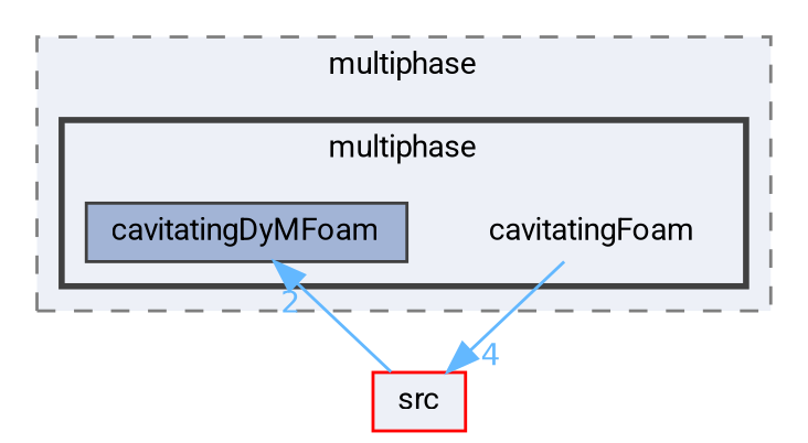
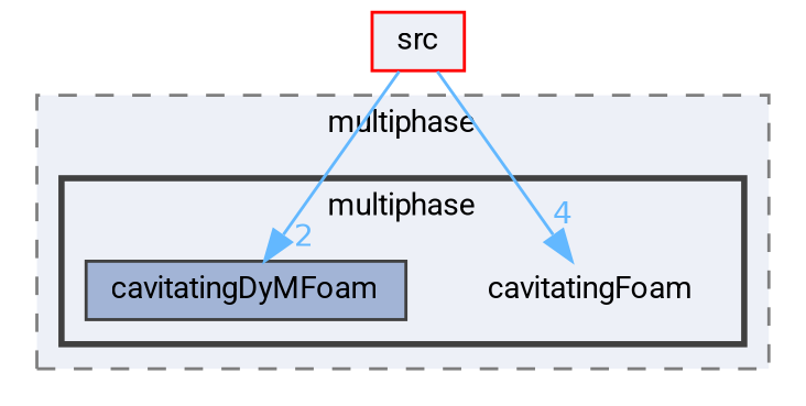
  digraph {
    compound=true
    fontname=Roboto
    node [fontname=Roboto fontsize=10 shape=box style=filled]
    edge [color=steelblue1 fontcolor=steelblue1 fontname=Roboto fontsize=10 labeldistance=1.5 labelfontname=Helvetica labelfontsize=10]
    n1 [height=0.2 label=cavitatingFoam shape=plaintext width=0.4 style=""]
    n2 [color=grey25 fillcolor="#a2b4d6" height=0.2 label=cavitatingDyMFoam width=0.4]
    n3 [color=red fillcolor="#edf0f7" height=0.2 label=src width=0.4]
    subgraph cluster_1 {
      bgcolor="#edf0f7"
      fontsize=10
      label=multiphase
      pencolor=grey50
      style="filled,dashed"
      subgraph cluster_2 {
        bgcolor="#edf0f7"
        fontsize=10
        label=multiphase
        pencolor=grey25
        style="filled,bold"
        n1
        n2
      }
    }
-   n1 -> n3 [headlabel=4]
+   n3 -> n1 [headlabel=4]
    n3 -> n2 [headlabel=2]
  }
